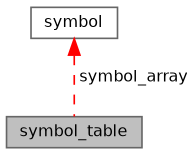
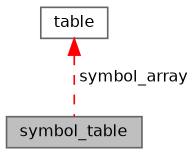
  digraph {
    node [color=gray40 fontname=Helvetica fontsize=10 shape=record style=filled]
    n1 [fillcolor=grey75 fontcolor=black height=0.2 label=symbol_table width=0.4]
-   n2 [fillcolor=white height=0.2 label=symbol width=0.4]
+   n2 [fillcolor=white height=0.2 label=table width=0.4]
    n2 -> n1 [color=red dir=back fontname=Helvetica fontsize=10 label=" symbol_array" labelfontname=Helvetica labelfontsize=10 style=dashed]
  }
